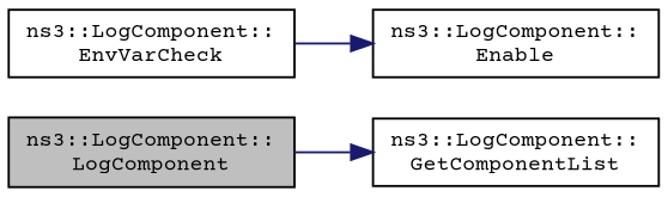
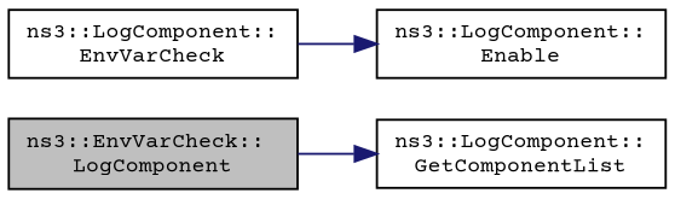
  digraph {
    fontname="Courier Prime"
    rankdir=LR
    node [color=black fillcolor=white fontname="Courier Prime" fontsize=10 shape=record style=filled]
    edge [color=midnightblue fontname="Courier Prime" fontsize=10 labelfontname=Helvetica labelfontsize=10 style=solid]
-   n1 [fillcolor=grey75 fontcolor=black height=0.2 label="ns3::LogComponent::\lLogComponent" width=0.4]
+   n1 [fillcolor=grey75 fontcolor=black height=0.2 label="ns3::EnvVarCheck::\lLogComponent" width=0.4]
    n2 [height=0.2 label="ns3::LogComponent::\lGetComponentList" width=0.4]
    n3 [height=0.2 label="ns3::LogComponent::\lEnvVarCheck" width=0.4]
    n4 [height=0.2 label="ns3::LogComponent::\lEnable" width=0.4]
    n1 -> n2
    n3 -> n4
  }
